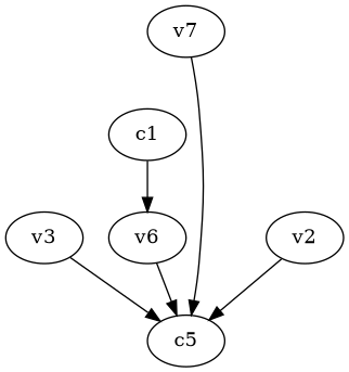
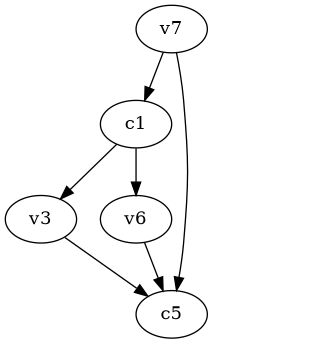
  strict digraph {
    edge [weight=1]
    c1
    v3
    n3 [label=v6]
    n4 [label=c5]
    n5 [label=v7]
-   v2
+   c1 -> v3
    c1 -> n3
    v3 -> n4
    n3 -> n4
+   n5 -> c1
    n5 -> n4
-   v2 -> n4
  }
